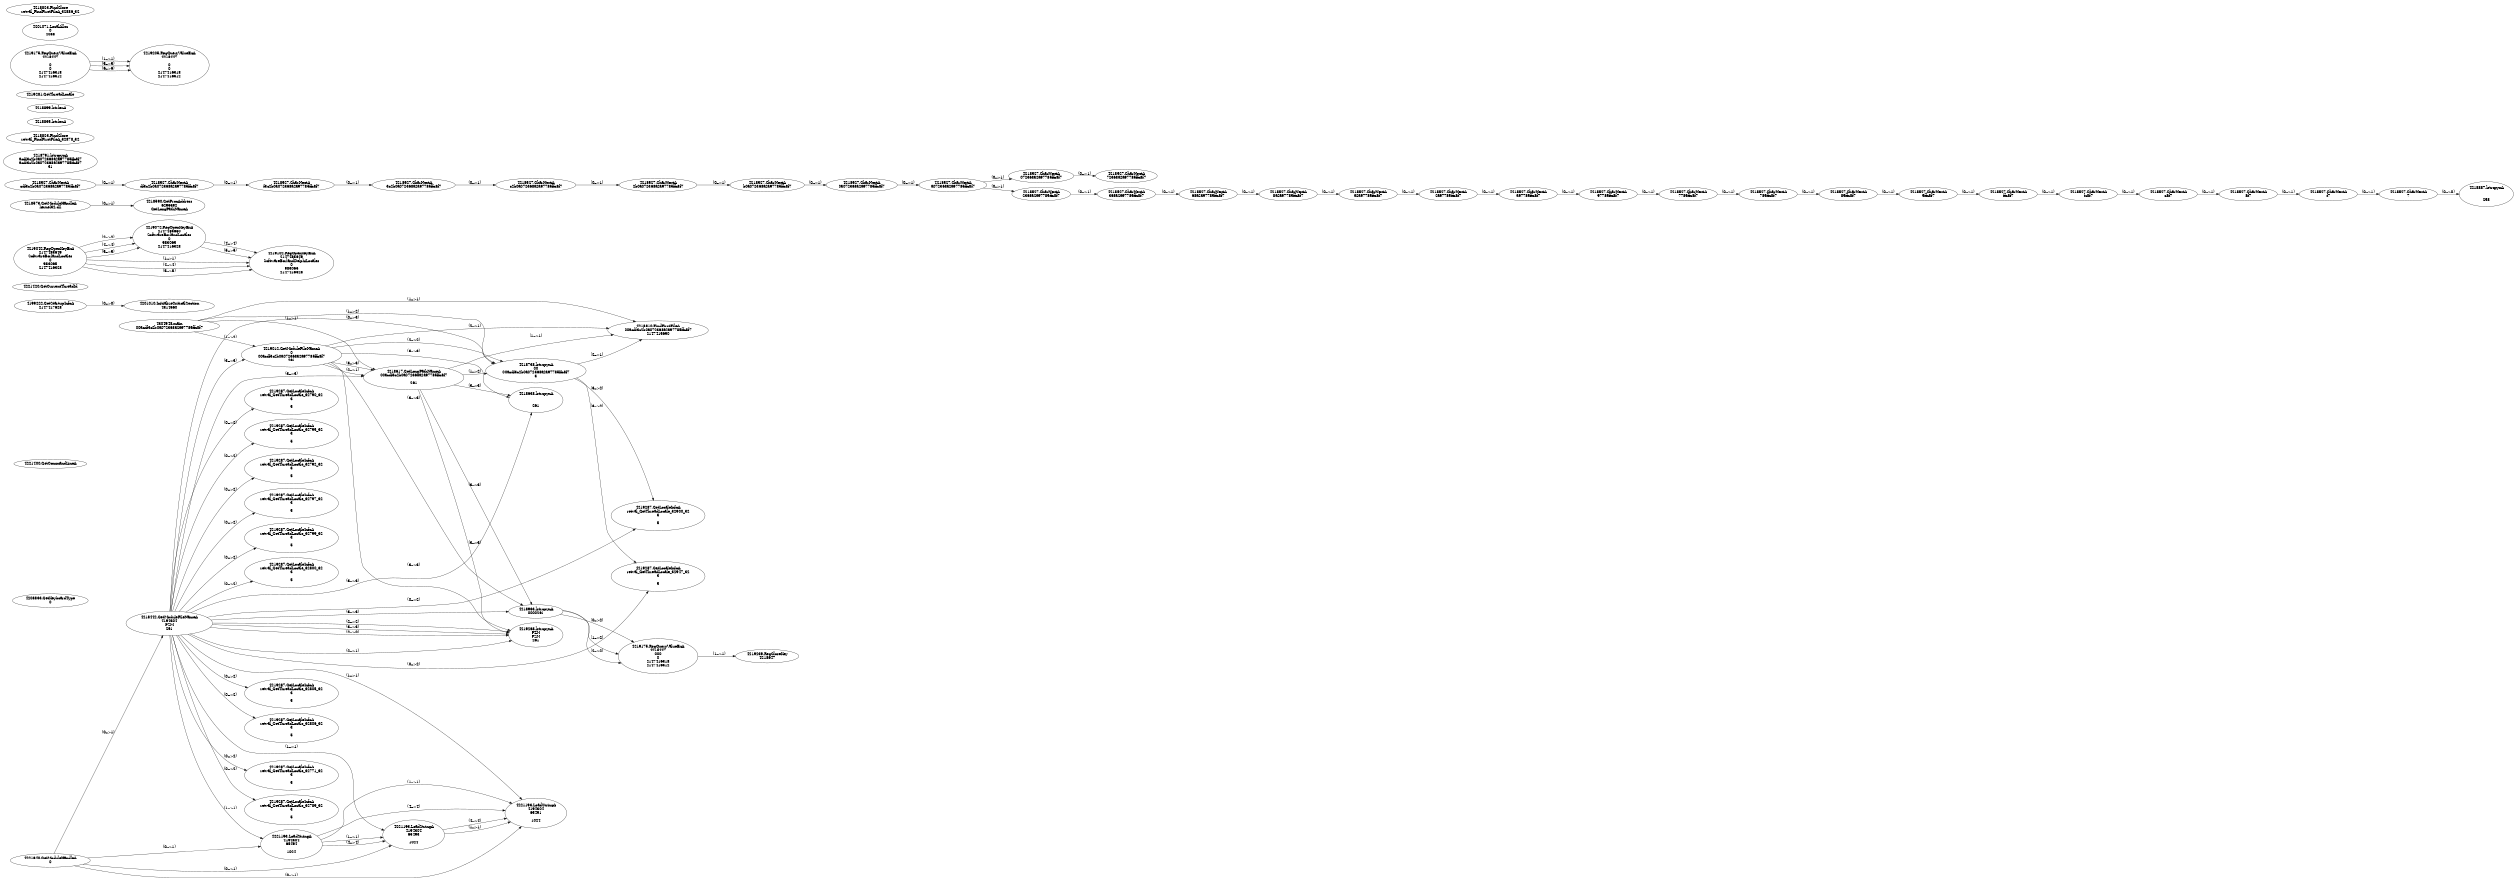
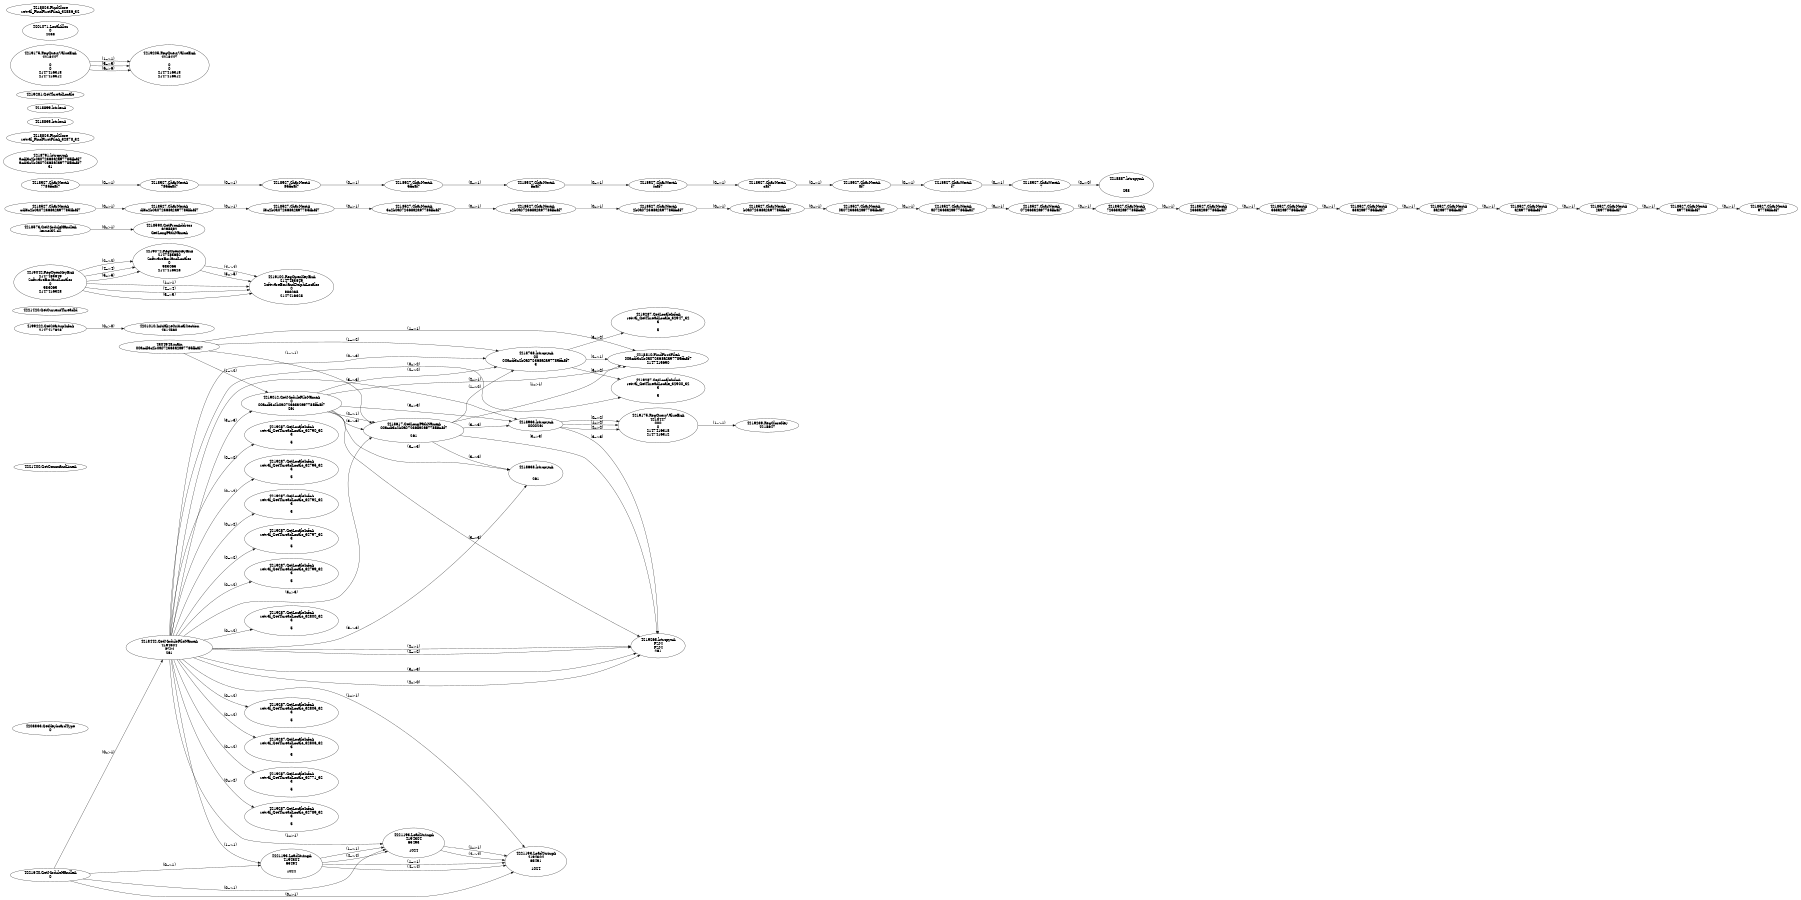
  digraph {
    rankdir=LR
    n1 [label="4304948.main\n00acdf3c2b0a072368a2a97785ffc8f7"]
    n2 [label="4219012.GetModuleFileNameA\n0\n00acdf3c2b0a072368a2a97785ffc8f7\n261"]
    n3 [label="4218617.GetLongPathNameA\n00acdf3c2b0a072368a2a97785ffc8f7\n\n261"]
    n4 [label="4218738.lstrcpynA\n00\n00acdf3c2b0a072368a2a97785ffc8f7\n3"]
    n5 [label="4218810.FindFirstFileA\n00acdf3c2b0a072368a2a97785ffc8f7\n2147415690"]
    n6 [label="4218933.lstrcpynA\n0000261"]
    n7 [label="4219268.lstrcpynA\nPZM\nPZM\n261"]
    n8 [label="4218638.lstrcpynA\n\n\n261"]
    n9 [label="4219287.GetLocaleInfoA\nretval_GetThreadLocale_32900_32\n3\n\n5"]
    n10 [label="4219287.GetLocaleInfoA\nretval_GetThreadLocale_32947_32\n3\n\n5"]
    n11 [label="4221640.GetModuleHandleA\n0"]
    n12 [label="4218442.GetModuleFileNameA\n4194304\nPZM\n261"]
    n13 [label="4221193.LoadStringA\n4194304\n65494\n\n1024"]
    n14 [label="4221193.LoadStringA\n4194304\n65493\n\n1024"]
    n15 [label="4221193.LoadStringA\n4194304\n65491\n\n1024"]
    n16 [label="4219287.GetLocaleInfoA\nretval_GetThreadLocale_32806_32\n3\n\n5"]
    n17 [label="4219287.GetLocaleInfoA\nretval_GetThreadLocale_32771_32\n3\n\n5"]
    n18 [label="4219287.GetLocaleInfoA\nretval_GetThreadLocale_32789_32\n3\n\n5"]
    n19 [label="4219287.GetLocaleInfoA\nretval_GetThreadLocale_32790_32\n3\n\n5"]
    n20 [label="4219287.GetLocaleInfoA\nretval_GetThreadLocale_32795_32\n3\n\n5"]
    n21 [label="4219287.GetLocaleInfoA\nretval_GetThreadLocale_32792_32\n3\n\n5"]
    n22 [label="4219287.GetLocaleInfoA\nretval_GetThreadLocale_32797_32\n3\n\n5"]
    n23 [label="4219287.GetLocaleInfoA\nretval_GetThreadLocale_32799_32\n3\n\n5"]
    n24 [label="4219287.GetLocaleInfoA\nretval_GetThreadLocale_32800_32\n3\n\n5"]
    n25 [label="4219287.GetLocaleInfoA\nretval_GetThreadLocale_32805_32\n3\n\n5"]
    n26 [label="4208833.GetKeyboardType\n0"]
    n27 [label="4221400.GetCommandLineA\n"]
    n28 [label="4199222.GetStartupInfoA\n2147417628"]
    n29 [label="4201010.InitializeCriticalSection\n4314560"]
    n30 [label="4221420.GetCurrentThreadId\n"]
    n31 [label="4219175.RegQueryValueExA\n4218447\n000\n0\n2147416318\n2147416312"]
    n32 [label="4219042.RegOpenKeyExA\n2147483649\nSoftware\Borland\Locales\n0\n983065\n2147416328"]
    n33 [label="4219072.RegOpenKeyExA\n2147483650\nSoftware\Borland\Locales\n0\n983065\n2147416328"]
    n34 [label="4219102.RegOpenKeyExA\n2147483649\nSoftware\Borland\Delphi\Locales\n0\n983065\n2147416328"]
    n35 [label="4218573.GetModuleHandleA\nkernel32.dll"]
    n36 [label="4218590.GetProcAddress\n6295592\nGetLongPathNameA"]
    n37 [label="4218527.CharNextA\ncdf3c2b0a072368a2a97785ffc8f7"]
    n38 [label="4218527.CharNextA\ndf3c2b0a072368a2a97785ffc8f7"]
    n39 [label="4218527.CharNextA\nf3c2b0a072368a2a97785ffc8f7"]
    n40 [label="4218527.CharNextA\n3c2b0a072368a2a97785ffc8f7"]
    n41 [label="4218527.CharNextA\nc2b0a072368a2a97785ffc8f7"]
    n42 [label="4218527.CharNextA\n2b0a072368a2a97785ffc8f7"]
    n43 [label="4218527.CharNextA\nb0a072368a2a97785ffc8f7"]
    n44 [label="4218527.CharNextA\n0a072368a2a97785ffc8f7"]
    n45 [label="4218527.CharNextA\na072368a2a97785ffc8f7"]
    n46 [label="4218527.CharNextA\n072368a2a97785ffc8f7"]
    n47 [label="4218527.CharNextA\n72368a2a97785ffc8f7"]
    n48 [label="4218527.CharNextA\n2368a2a97785ffc8f7"]
    n49 [label="4218527.CharNextA\n368a2a97785ffc8f7"]
    n50 [label="4218527.CharNextA\n68a2a97785ffc8f7"]
    n51 [label="4218527.CharNextA\n8a2a97785ffc8f7"]
    n52 [label="4218527.CharNextA\na2a97785ffc8f7"]
    n53 [label="4218527.CharNextA\n2a97785ffc8f7"]
    n54 [label="4218527.CharNextA\na97785ffc8f7"]
    n55 [label="4218527.CharNextA\n97785ffc8f7"]
    n56 [label="4218527.CharNextA\n7785ffc8f7"]
    n57 [label="4218527.CharNextA\n785ffc8f7"]
    n58 [label="4218527.CharNextA\n85ffc8f7"]
    n59 [label="4218527.CharNextA\n5ffc8f7"]
    n60 [label="4218527.CharNextA\nffc8f7"]
    n61 [label="4218527.CharNextA\nfc8f7"]
    n62 [label="4218527.CharNextA\nc8f7"]
    n63 [label="4218527.CharNextA\n8f7"]
    n64 [label="4218527.CharNextA\nf7"]
    n65 [label="4218527.CharNextA\n7"]
    n66 [label="4218887.lstrcpynA\n\n\n258"]
    n67 [label="4218791.lstrcpynA\nacdf3c2b0a072368a2a97785ffc8f7\nacdf3c2b0a072368a2a97785ffc8f7\n31"]
    n68 [label="4218823.FindClose\nretval_FindFirstFileA_32878_32"]
    n69 [label="4218835.lstrlenA\n"]
    n70 [label="4218899.lstrlenA\n"]
    n71 [label="4219239.RegCloseKey\n4218647"]
    n72 [label="4219281.GetThreadLocale\n"]
    n73 [label="4219175.RegQueryValueExA\n4218447\n\n0\n0\n2147416318\n2147416312"]
    n74 [label="4219205.RegQueryValueExA\n4218447\n\n0\n0\n2147416318\n2147416312"]
    n75 [label="4201071.LocalAlloc\n0\n4088"]
    n76 [label="4218823.FindClose\nretval_FindFirstFileA_32886_32"]
    n1 -> n2 [label="(1-->2)"]
    n1 -> n3 [label="(1-->1)"]
    n1 -> n4 [label="(1-->2)"]
    n1 -> n5 [label="(1-->1)"]
    n2 -> n3 [label="(2-->1)"]
    n2 -> n3 [label="(3-->3)"]
    n2 -> n4 [label="(2-->2)"]
    n2 -> n5 [label="(2-->1)"]
    n2 -> n6 [label="(3-->3)"]
    n2 -> n7 [label="(3-->3)"]
    n2 -> n8 [label="(3-->3)"]
    n3 -> n4 [label="(1-->2)"]
    n3 -> n5 [label="(1-->1)"]
    n3 -> n6 [label="(3-->3)"]
    n3 -> n7 [label="(3-->3)"]
    n3 -> n8 [label="(3-->3)"]
    n4 -> n5 [label="(2-->1)"]
    n4 -> n9 [label="(3-->2)"]
    n4 -> n10 [label="(3-->2)"]
+   n6 -> n7 [label="(3-->3)"]
    n6 -> n31 [label="(1-->2)"]
    n6 -> n31 [label="(2-->2)"]
    n6 -> n31 [label="(0-->2)"]
    n11 -> n12 [label="(0-->1)"]
    n11 -> n13 [label="(0-->1)"]
    n11 -> n14 [label="(0-->1)"]
    n11 -> n15 [label="(0-->1)"]
    n12 -> n2 [label="(3-->3)"]
    n12 -> n3 [label="(3-->3)"]
    n12 -> n4 [label="(0-->3)"]
    n12 -> n6 [label="(3-->3)"]
    n12 -> n7 [label="(2-->1)"]
    n12 -> n7 [label="(2-->2)"]
    n12 -> n7 [label="(3-->3)"]
    n12 -> n7 [label="(2-->0)"]
    n12 -> n8 [label="(3-->3)"]
    n12 -> n9 [label="(0-->2)"]
-   n12 -> n10 [label="(0-->2)"]
    n12 -> n13 [label="(1-->1)"]
    n12 -> n14 [label="(1-->1)"]
    n12 -> n15 [label="(1-->1)"]
    n12 -> n16 [label="(0-->2)"]
    n12 -> n17 [label="(0-->2)"]
    n12 -> n18 [label="(0-->2)"]
    n12 -> n19 [label="(0-->2)"]
    n12 -> n20 [label="(0-->2)"]
    n12 -> n21 [label="(0-->2)"]
    n12 -> n22 [label="(0-->2)"]
    n12 -> n23 [label="(0-->2)"]
    n12 -> n24 [label="(0-->2)"]
    n12 -> n25 [label="(0-->2)"]
    n13 -> n14 [label="(1-->1)"]
    n13 -> n14 [label="(4-->4)"]
    n13 -> n15 [label="(1-->1)"]
    n13 -> n15 [label="(4-->4)"]
    n14 -> n15 [label="(1-->1)"]
    n14 -> n15 [label="(4-->4)"]
    n28 -> n29 [label="(0-->0)"]
    n31 -> n71 [label="(1-->1)"]
    n32 -> n33 [label="(2-->2)"]
    n32 -> n33 [label="(4-->4)"]
    n32 -> n33 [label="(5-->5)"]
    n32 -> n34 [label="(1-->1)"]
    n32 -> n34 [label="(4-->4)"]
    n32 -> n34 [label="(5-->5)"]
    n33 -> n34 [label="(4-->4)"]
    n33 -> n34 [label="(5-->5)"]
    n35 -> n36 [label="(0-->1)"]
    n37 -> n38 [label="(0-->1)"]
    n38 -> n39 [label="(0-->1)"]
    n39 -> n40 [label="(0-->1)"]
    n40 -> n41 [label="(0-->1)"]
    n41 -> n42 [label="(0-->1)"]
    n42 -> n43 [label="(0-->1)"]
    n43 -> n44 [label="(0-->1)"]
    n44 -> n45 [label="(0-->1)"]
    n45 -> n46 [label="(0-->1)"]
    n46 -> n47 [label="(0-->1)"]
-   n45 -> n48 [label="(0-->1)"]
+   n47 -> n48 [label="(0-->1)"]
    n48 -> n49 [label="(0-->1)"]
    n49 -> n50 [label="(0-->1)"]
    n50 -> n51 [label="(0-->1)"]
    n51 -> n52 [label="(0-->1)"]
    n52 -> n53 [label="(0-->1)"]
    n53 -> n54 [label="(0-->1)"]
    n54 -> n55 [label="(0-->1)"]
-   n55 -> n56 [label="(0-->1)"]
    n56 -> n57 [label="(0-->1)"]
    n57 -> n58 [label="(0-->1)"]
    n58 -> n59 [label="(0-->1)"]
    n59 -> n60 [label="(0-->1)"]
    n60 -> n61 [label="(0-->1)"]
    n61 -> n62 [label="(0-->1)"]
    n62 -> n63 [label="(0-->1)"]
    n63 -> n64 [label="(0-->1)"]
    n64 -> n65 [label="(0-->1)"]
    n65 -> n66 [label="(0-->0)"]
    n73 -> n74 [label="(1-->1)"]
    n73 -> n74 [label="(5-->5)"]
    n73 -> n74 [label="(6-->6)"]
  }
